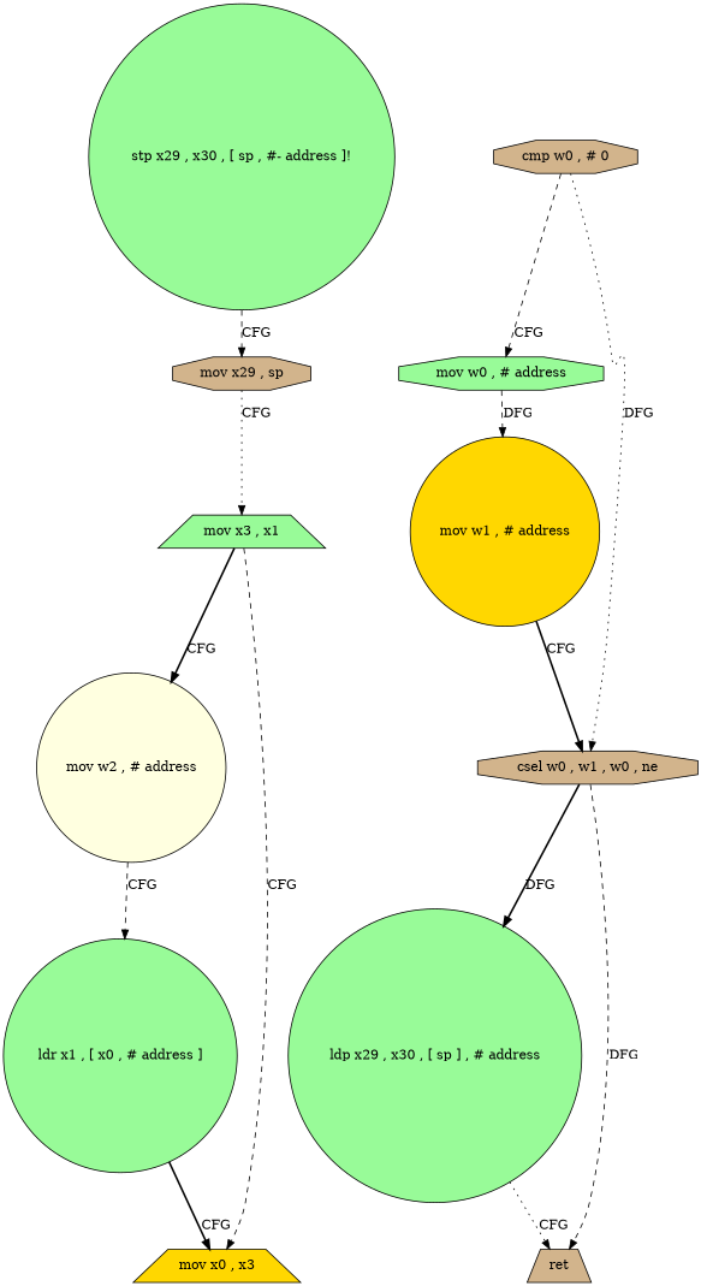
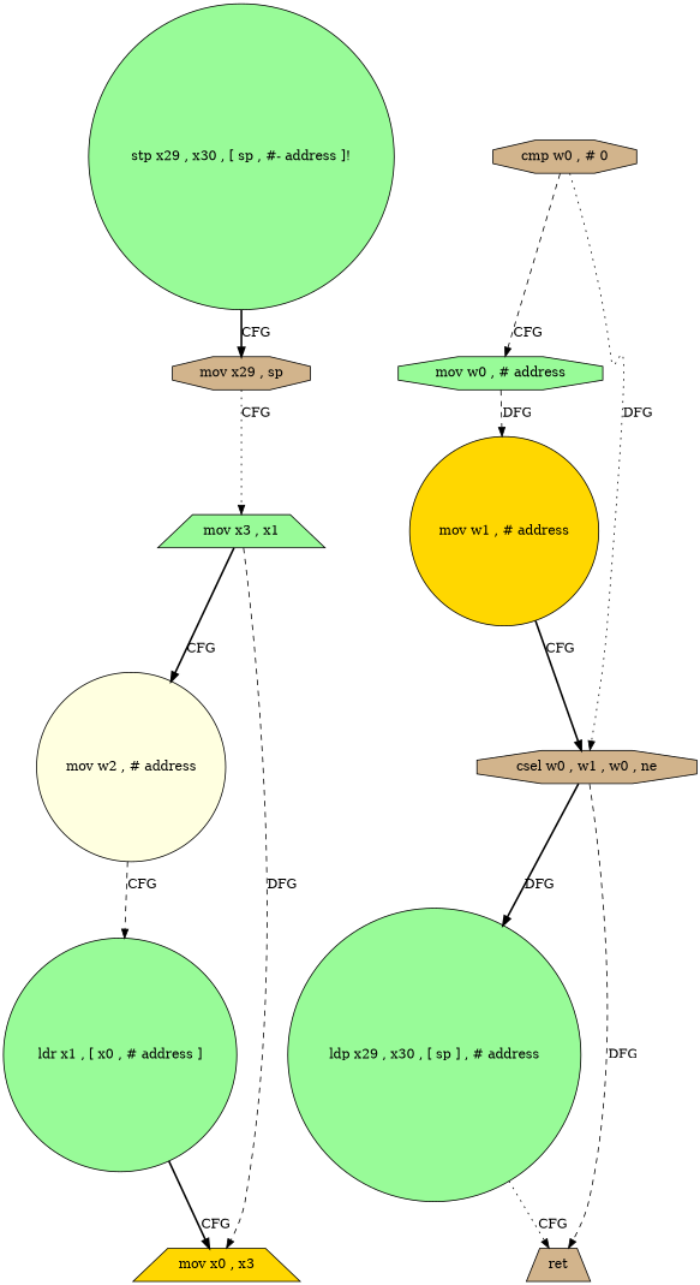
  digraph {
    node [fillcolor=palegreen shape=circle style=filled]
    edge [style=dashed]
    n1 [label="stp x29 , x30 , [ sp , #- address ]!"]
    n2 [fillcolor=tan label="mov x29 , sp" shape=octagon]
    n3 [label="mov x3 , x1" shape=trapezium]
    n4 [fillcolor=lightyellow label="mov w2 , # address"]
    n5 [fillcolor=gold label="mov x0 , x3" shape=trapezium]
    n6 [label="ldr x1 , [ x0 , # address ]"]
    n7 [fillcolor=tan label="cmp w0 , # 0" shape=octagon]
    n8 [label="mov w0 , # address" shape=octagon]
    n9 [fillcolor=tan label="csel w0 , w1 , w0 , ne" shape=octagon]
    n10 [fillcolor=gold label="mov w1 , # address"]
    n11 [label="ldp x29 , x30 , [ sp ] , # address"]
    n12 [fillcolor=tan label=ret shape=trapezium]
-   n1 -> n2 [label=CFG]
+   n1 -> n2 [label=CFG style=bold]
    n2 -> n3 [label=CFG style=dotted]
    n3 -> n4 [label=CFG style=bold]
-   n3 -> n5 [label=CFG]
+   n3 -> n5 [label=DFG]
    n4 -> n6 [label=CFG]
    n6 -> n5 [label=CFG style=bold]
    n7 -> n8 [label=CFG]
    n7 -> n9 [label=DFG style=dotted]
    n8 -> n10 [label=DFG]
    n9 -> n11 [label=DFG style=bold]
    n9 -> n12 [label=DFG]
    n10 -> n9 [label=CFG style=bold]
    n11 -> n12 [label=CFG style=dotted]
  }
